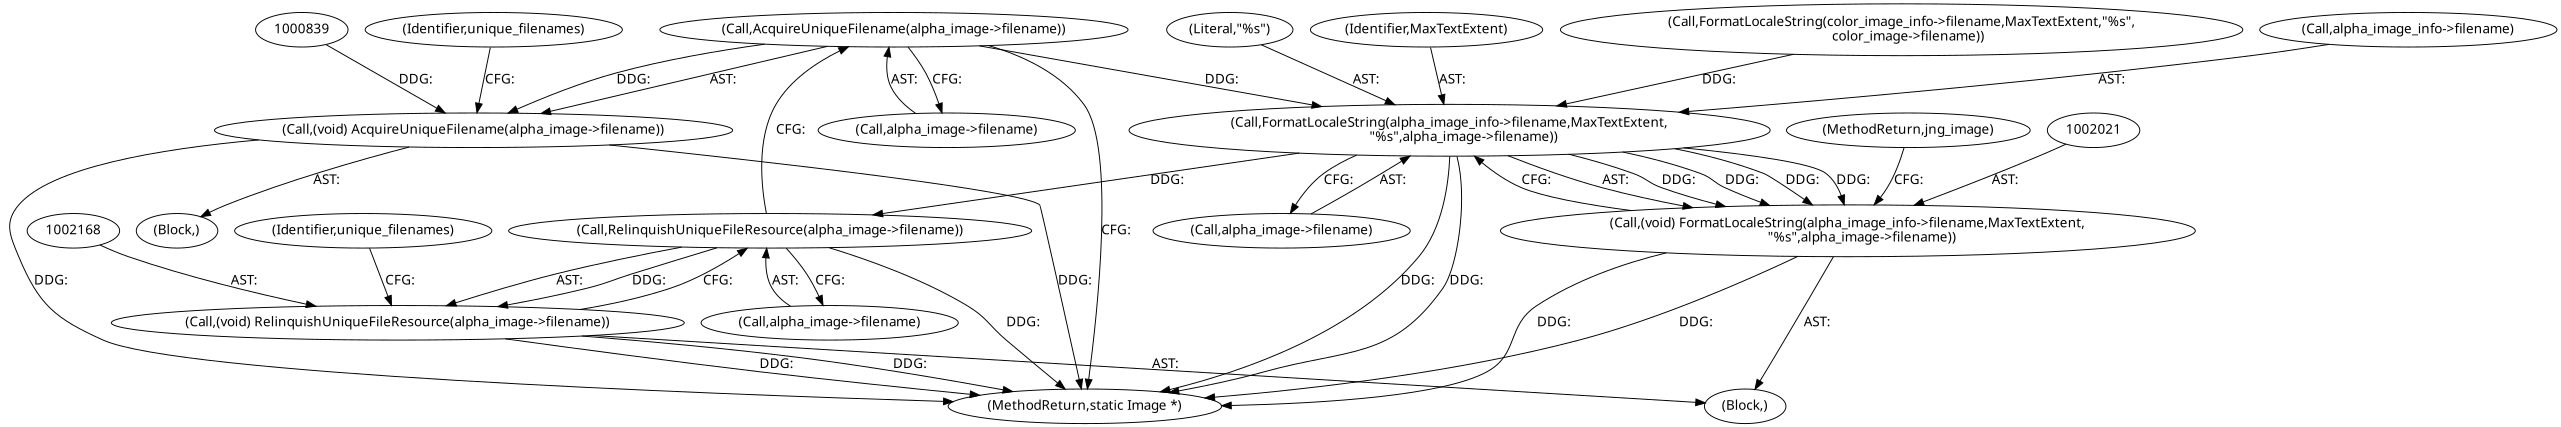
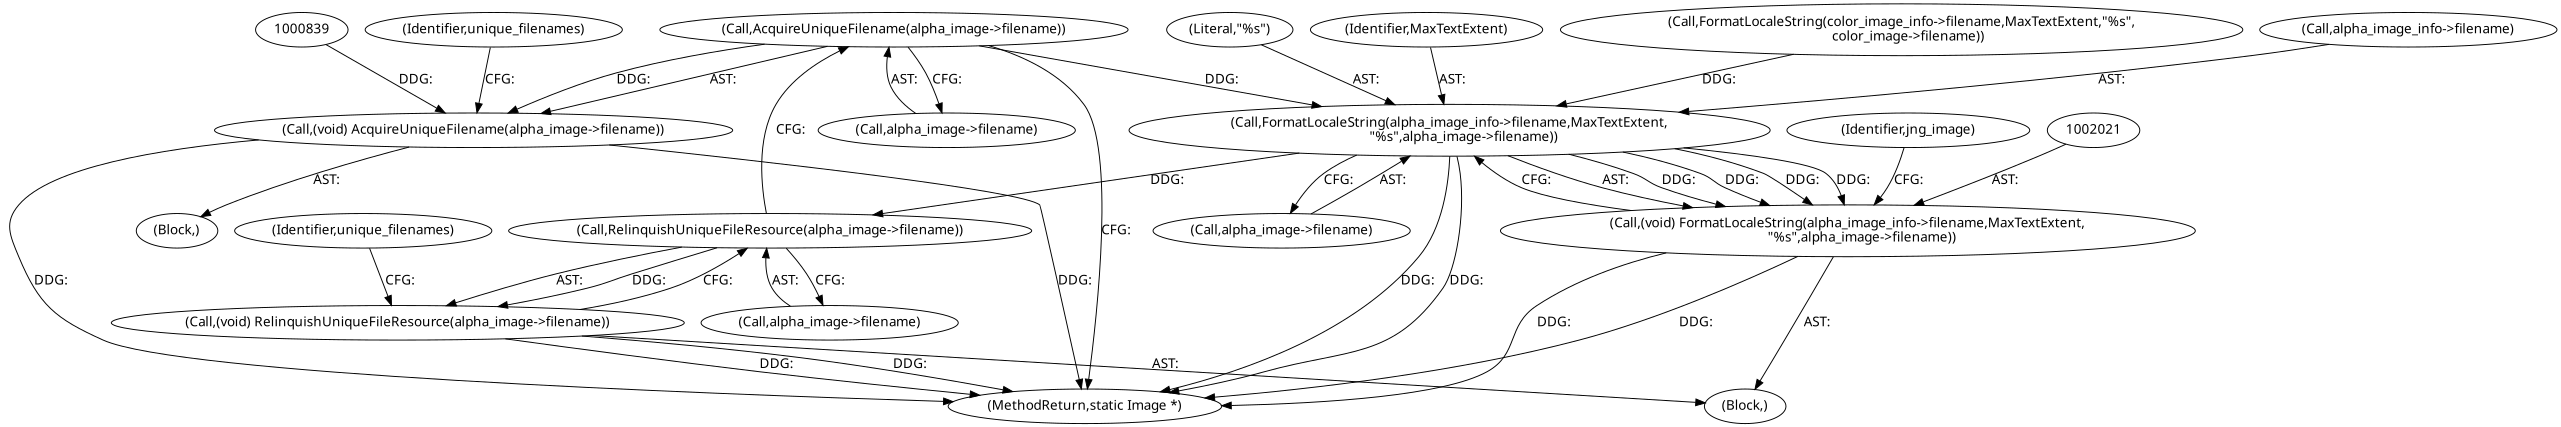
  digraph {
    fontname="Noto Sans"
    node [fontname="Noto Sans"]
    edge [fontname="Noto Sans"]
    n1 [label="(Call,AcquireUniqueFilename(alpha_image->filename))"]
    n2 [label="(Call,(void) AcquireUniqueFilename(alpha_image->filename))"]
    n3 [label="(Call,FormatLocaleString(alpha_image_info->filename,MaxTextExtent,\n        \"%s\",alpha_image->filename))"]
    n4 [label="(MethodReturn,static Image *)"]
    n5 [label="(Call,alpha_image->filename)"]
    n6 [label="(Block,)"]
    n7 [label="(Call,(void) FormatLocaleString(alpha_image_info->filename,MaxTextExtent,\n        \"%s\",alpha_image->filename))"]
    n8 [label="(Call,RelinquishUniqueFileResource(alpha_image->filename))"]
    n9 [label="(Call,alpha_image->filename)"]
    n10 [label="(Block,)"]
    n11 [label="(Call,(void) RelinquishUniqueFileResource(alpha_image->filename))"]
    n12 [label="(Call,alpha_image->filename)"]
    n13 [label="(Call,FormatLocaleString(color_image_info->filename,MaxTextExtent,\"%s\",\n    color_image->filename))"]
    n14 [label="(Call,alpha_image_info->filename)"]
    n15 [label="(Identifier,unique_filenames)"]
-   n16 [label="(MethodReturn,jng_image)"]
+   n16 [label="(Identifier,jng_image)"]
    n17 [label="(Literal,\"%s\")"]
    n18 [label="(Identifier,unique_filenames)"]
    n19 [label="(Identifier,MaxTextExtent)"]
    1000839
    1002021
-   1002168
    n1 -> n2 [label="AST: "]
    n1 -> n2 [label="DDG: "]
    n1 -> n3 [label="DDG: "]
    n1 -> n4 [label="CFG: "]
    n1 -> n5 [label="CFG: "]
    n2 -> n4 [label="DDG: "]
    n2 -> n4 [label="DDG: "]
    n2 -> n6 [label="AST: "]
    n3 -> n4 [label="DDG: "]
    n3 -> n4 [label="DDG: "]
    n3 -> n7 [label="AST: "]
    n3 -> n7 [label="DDG: "]
    n3 -> n7 [label="DDG: "]
    n3 -> n7 [label="DDG: "]
    n3 -> n7 [label="DDG: "]
    n3 -> n8 [label="DDG: "]
    n3 -> n9 [label="CFG: "]
    n5 -> n1 [label="AST: "]
    n7 -> n3 [label="CFG: "]
    n7 -> n4 [label="DDG: "]
    n7 -> n4 [label="DDG: "]
    n7 -> n10 [label="AST: "]
    n8 -> n1 [label="CFG: "]
-   n8 -> n4 [label="DDG: "]
    n8 -> n11 [label="AST: "]
    n8 -> n11 [label="DDG: "]
    n8 -> n12 [label="CFG: "]
    n9 -> n3 [label="AST: "]
    n11 -> n4 [label="DDG: "]
    n11 -> n4 [label="DDG: "]
    n11 -> n8 [label="CFG: "]
    n11 -> n10 [label="AST: "]
    n12 -> n8 [label="AST: "]
    n13 -> n3 [label="DDG: "]
    n14 -> n3 [label="AST: "]
    n15 -> n2 [label="CFG: "]
    n16 -> n7 [label="CFG: "]
    n17 -> n3 [label="AST: "]
    n18 -> n11 [label="CFG: "]
    n19 -> n3 [label="AST: "]
    1000839 -> n2 [label="DDG: "]
    1002021 -> n7 [label="AST: "]
-   1002168 -> n11 [label="AST: "]
  }
